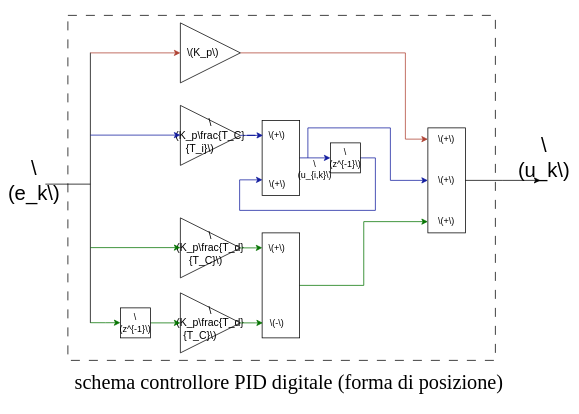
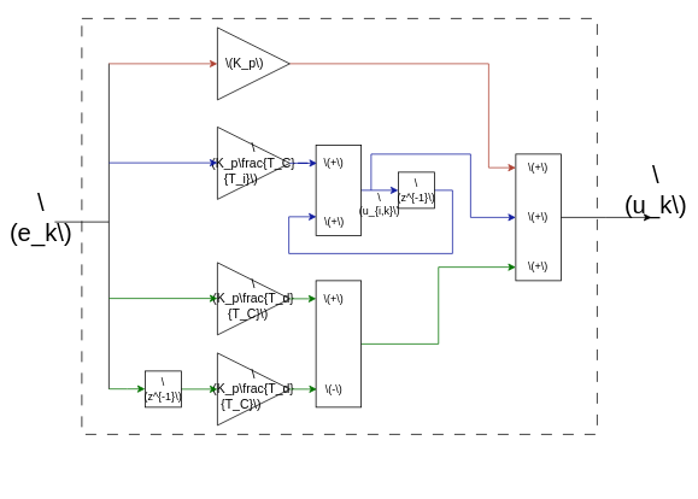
  <mxCell id="0" />
  <mxCell id="1" parent="0" />
  <mxCell id="2" value="" style="rounded=0;whiteSpace=wrap;html=1;fillColor=none;dashed=1;dashPattern=12 12;" vertex="1" parent="1"><mxGeometry x="90" y="20" width="570" height="460" as="geometry" /></mxCell>
  <mxCell id="3" style="edgeStyle=orthogonalEdgeStyle;rounded=0;orthogonalLoop=1;jettySize=auto;html=1;entryX=0;entryY=0.5;entryDx=0;entryDy=0;fillColor=#fad9d5;strokeColor=#ae4132;" edge="1" parent="1" source="4" target="26"><mxGeometry relative="1" as="geometry"><Array as="points"><mxPoint x="540" y="70" /><mxPoint x="540" y="185" /></Array></mxGeometry></mxCell>
  <mxCell id="4" value="\(K_p\)&amp;nbsp; &amp;nbsp; &amp;nbsp;" style="triangle;whiteSpace=wrap;html=1;fillColor=none;fontSize=14;" vertex="1" parent="1"><mxGeometry x="240" y="30" width="80" height="80" as="geometry" /></mxCell>
  <mxCell id="5" value="\(K_p\frac{T_C}{T_i}\)&amp;nbsp; &amp;nbsp; &amp;nbsp; &amp;nbsp;" style="triangle;whiteSpace=wrap;html=1;fillColor=none;fontSize=14;" vertex="1" parent="1"><mxGeometry x="240" y="140" width="80" height="80" as="geometry" /></mxCell>
  <mxCell id="6" style="edgeStyle=orthogonalEdgeStyle;rounded=0;orthogonalLoop=1;jettySize=auto;html=1;entryX=0;entryY=0.5;entryDx=0;entryDy=0;fillColor=#b1ddf0;strokeColor=#111B9E;" edge="1" parent="1" source="7" target="22"><mxGeometry relative="1" as="geometry" /></mxCell>
  <mxCell id="7" value="" style="rounded=0;whiteSpace=wrap;html=1;fillColor=none;" vertex="1" parent="1"><mxGeometry x="349" y="160" width="50" height="100" as="geometry" /></mxCell>
  <mxCell id="8" style="edgeStyle=orthogonalEdgeStyle;rounded=0;orthogonalLoop=1;jettySize=auto;html=1;entryX=0.023;entryY=0.2;entryDx=0;entryDy=0;entryPerimeter=0;fillColor=#b1ddf0;strokeColor=#111B9E;" edge="1" parent="1" source="5" target="7"><mxGeometry relative="1" as="geometry" /></mxCell>
  <mxCell id="9" value="\(K_p\frac{T_d}{T_C}\)&amp;nbsp; &amp;nbsp;" style="triangle;whiteSpace=wrap;html=1;fillColor=none;fontSize=14;" vertex="1" parent="1"><mxGeometry x="240" y="290" width="80" height="80" as="geometry" /></mxCell>
  <mxCell id="10" value="\(K_p\frac{T_d}{T_C}\)&amp;nbsp; &amp;nbsp; &amp;nbsp; &amp;nbsp;" style="triangle;whiteSpace=wrap;html=1;fillColor=none;fontSize=14;" vertex="1" parent="1"><mxGeometry x="240" y="390" width="80" height="80" as="geometry" /></mxCell>
  <mxCell id="11" style="edgeStyle=orthogonalEdgeStyle;rounded=0;orthogonalLoop=1;jettySize=auto;html=1;entryX=0;entryY=0.5;entryDx=0;entryDy=0;fillColor=#d5e8d4;strokeColor=#047300;gradientColor=#97d077;" edge="1" parent="1" source="12" target="10"><mxGeometry relative="1" as="geometry" /></mxCell>
  <mxCell id="12" value="\(z^{-1}\)" style="whiteSpace=wrap;html=1;aspect=fixed;fillColor=none;" vertex="1" parent="1"><mxGeometry x="160" y="410" width="40" height="40" as="geometry" /></mxCell>
  <mxCell id="13" style="edgeStyle=orthogonalEdgeStyle;rounded=0;orthogonalLoop=1;jettySize=auto;html=1;entryX=0;entryY=0.5;entryDx=0;entryDy=0;fillColor=#d5e8d4;strokeColor=#047300;gradientColor=#97d077;" edge="1" parent="1" source="14" target="27"><mxGeometry relative="1" as="geometry" /></mxCell>
  <mxCell id="14" value="" style="rounded=0;whiteSpace=wrap;html=1;fillColor=none;" vertex="1" parent="1"><mxGeometry x="349" y="310" width="50" height="140" as="geometry" /></mxCell>
  <mxCell id="15" style="edgeStyle=orthogonalEdgeStyle;rounded=0;orthogonalLoop=1;jettySize=auto;html=1;fillColor=#d5e8d4;strokeColor=#047300;gradientColor=#97d077;" edge="1" parent="1" source="10"><mxGeometry relative="1" as="geometry"><mxPoint x="350" y="430" as="targetPoint" /></mxGeometry></mxCell>
  <mxCell id="16" style="edgeStyle=orthogonalEdgeStyle;rounded=0;orthogonalLoop=1;jettySize=auto;html=1;entryX=0.005;entryY=0.142;entryDx=0;entryDy=0;entryPerimeter=0;fillColor=#d5e8d4;strokeColor=#047300;gradientColor=#97d077;" edge="1" parent="1" source="9" target="14"><mxGeometry relative="1" as="geometry" /></mxCell>
  <mxCell id="17" value="\(-\)" style="text;html=1;align=center;verticalAlign=middle;whiteSpace=wrap;rounded=0;" vertex="1" parent="1"><mxGeometry x="339" y="415" width="60" height="30" as="geometry" /></mxCell>
  <mxCell id="18" value="\(+\)" style="text;html=1;align=center;verticalAlign=middle;whiteSpace=wrap;rounded=0;" vertex="1" parent="1"><mxGeometry x="339" y="315" width="60" height="30" as="geometry" /></mxCell>
  <mxCell id="19" value="\(+\)" style="text;html=1;align=center;verticalAlign=middle;whiteSpace=wrap;rounded=0;" vertex="1" parent="1"><mxGeometry x="339" y="165" width="60" height="30" as="geometry" /></mxCell>
  <mxCell id="20" value="\(+\)" style="text;html=1;align=center;verticalAlign=middle;whiteSpace=wrap;rounded=0;" vertex="1" parent="1"><mxGeometry x="344.5" y="230" width="49" height="30" as="geometry" /></mxCell>
  <mxCell id="21" style="edgeStyle=orthogonalEdgeStyle;rounded=0;orthogonalLoop=1;jettySize=auto;html=1;entryX=0.01;entryY=0.793;entryDx=0;entryDy=0;entryPerimeter=0;fillColor=#b1ddf0;strokeColor=#111B9E;" edge="1" parent="1" source="22" target="7"><mxGeometry relative="1" as="geometry"><Array as="points"><mxPoint x="500" y="210" /><mxPoint x="500" y="280" /><mxPoint x="319" y="280" /><mxPoint x="319" y="240" /><mxPoint x="349" y="240" /></Array></mxGeometry></mxCell>
  <mxCell id="22" value="\(z^{-1}\)" style="whiteSpace=wrap;html=1;aspect=fixed;fillColor=none;" vertex="1" parent="1"><mxGeometry x="440" y="190" width="40" height="40" as="geometry" /></mxCell>
  <mxCell id="23" value="\(u_{i,k}\)" style="text;html=1;align=center;verticalAlign=middle;whiteSpace=wrap;rounded=0;" vertex="1" parent="1"><mxGeometry x="399" y="215" width="41" height="20" as="geometry" /></mxCell>
  <mxCell id="24" style="edgeStyle=orthogonalEdgeStyle;rounded=0;orthogonalLoop=1;jettySize=auto;html=1;" edge="1" parent="1" source="25"><mxGeometry relative="1" as="geometry"><mxPoint x="720" y="240" as="targetPoint" /></mxGeometry></mxCell>
  <mxCell id="25" value="" style="rounded=0;whiteSpace=wrap;html=1;fillColor=none;" vertex="1" parent="1"><mxGeometry x="570" y="170" width="50" height="140" as="geometry" /></mxCell>
  <mxCell id="26" value="\(+\)" style="text;html=1;align=center;verticalAlign=middle;whiteSpace=wrap;rounded=0;" vertex="1" parent="1"><mxGeometry x="570" y="170" width="50" height="30" as="geometry" /></mxCell>
  <mxCell id="27" value="\(+\)" style="text;html=1;align=center;verticalAlign=middle;whiteSpace=wrap;rounded=0;" vertex="1" parent="1"><mxGeometry x="570" y="280" width="50" height="30" as="geometry" /></mxCell>
  <mxCell id="28" value="\(+\)" style="text;html=1;align=center;verticalAlign=middle;whiteSpace=wrap;rounded=0;" vertex="1" parent="1"><mxGeometry x="570" y="225" width="50" height="30" as="geometry" /></mxCell>
  <mxCell id="29" value="" style="endArrow=classic;html=1;rounded=0;entryX=0;entryY=0.5;entryDx=0;entryDy=0;fillColor=#b1ddf0;strokeColor=#111B9E;" edge="1" parent="1" target="25"><mxGeometry width="50" height="50" relative="1" as="geometry"><mxPoint x="410" y="210" as="sourcePoint" /><mxPoint x="460" y="160" as="targetPoint" /><Array as="points"><mxPoint x="410" y="170" /><mxPoint x="520" y="170" /><mxPoint x="520" y="240" /></Array></mxGeometry></mxCell>
  <mxCell id="30" value="\(e_k\)" style="text;html=1;align=center;verticalAlign=middle;whiteSpace=wrap;rounded=0;fontSize=27;" vertex="1" parent="1"><mxGeometry x="20" y="220" width="50" height="40" as="geometry" /></mxCell>
  <mxCell id="31" value="\(u_k\)" style="text;html=1;align=center;verticalAlign=middle;whiteSpace=wrap;rounded=0;fontSize=27;" vertex="1" parent="1"><mxGeometry x="700" y="190" width="50" height="40" as="geometry" /></mxCell>
  <mxCell id="32" value="" style="endArrow=none;html=1;rounded=0;" edge="1" parent="1"><mxGeometry width="50" height="50" relative="1" as="geometry"><mxPoint x="60" y="245" as="sourcePoint" /><mxPoint x="120" y="245" as="targetPoint" /></mxGeometry></mxCell>
  <mxCell id="33" value="" style="endArrow=none;html=1;rounded=0;" edge="1" parent="1"><mxGeometry width="50" height="50" relative="1" as="geometry"><mxPoint x="120" y="430" as="sourcePoint" /><mxPoint x="120" y="69.66" as="targetPoint" /></mxGeometry></mxCell>
  <mxCell id="34" value="" style="endArrow=classic;html=1;rounded=0;entryX=0;entryY=0.5;entryDx=0;entryDy=0;fillColor=#fad9d5;strokeColor=#ae4132;" edge="1" parent="1" target="4"><mxGeometry width="50" height="50" relative="1" as="geometry"><mxPoint x="120" y="70" as="sourcePoint" /><mxPoint x="170" y="20" as="targetPoint" /></mxGeometry></mxCell>
  <mxCell id="35" value="" style="endArrow=classic;html=1;rounded=0;entryX=0;entryY=0.5;entryDx=0;entryDy=0;fillColor=#b1ddf0;strokeColor=#111B9E;" edge="1" parent="1"><mxGeometry width="50" height="50" relative="1" as="geometry"><mxPoint x="120" y="179.66" as="sourcePoint" /><mxPoint x="240" y="179.66" as="targetPoint" /></mxGeometry></mxCell>
  <mxCell id="36" value="" style="endArrow=classic;html=1;rounded=0;entryX=0;entryY=0.5;entryDx=0;entryDy=0;fillColor=#d5e8d4;strokeColor=#047300;gradientColor=#97d077;" edge="1" parent="1"><mxGeometry width="50" height="50" relative="1" as="geometry"><mxPoint x="120" y="329.66" as="sourcePoint" /><mxPoint x="240" y="329.66" as="targetPoint" /></mxGeometry></mxCell>
  <mxCell id="37" style="edgeStyle=orthogonalEdgeStyle;rounded=0;orthogonalLoop=1;jettySize=auto;html=1;entryX=0;entryY=0.5;entryDx=0;entryDy=0;fillColor=#d5e8d4;strokeColor=#047300;gradientColor=#97d077;" edge="1" parent="1"><mxGeometry relative="1" as="geometry"><mxPoint x="120" y="429.75" as="sourcePoint" /><mxPoint x="160" y="429.75" as="targetPoint" /><Array as="points"><mxPoint x="140" y="430" /><mxPoint x="140" y="430" /></Array></mxGeometry></mxCell>
- <mxCell id="38" value="schema controllore PID digitale (forma di posizione)" style="text;html=1;align=center;verticalAlign=middle;whiteSpace=wrap;rounded=0;fontSize=27;fontFamily=Times New Roman;" vertex="1" parent="1"><mxGeometry x="40" y="490" width="690" height="40" as="geometry" /></mxCell>
